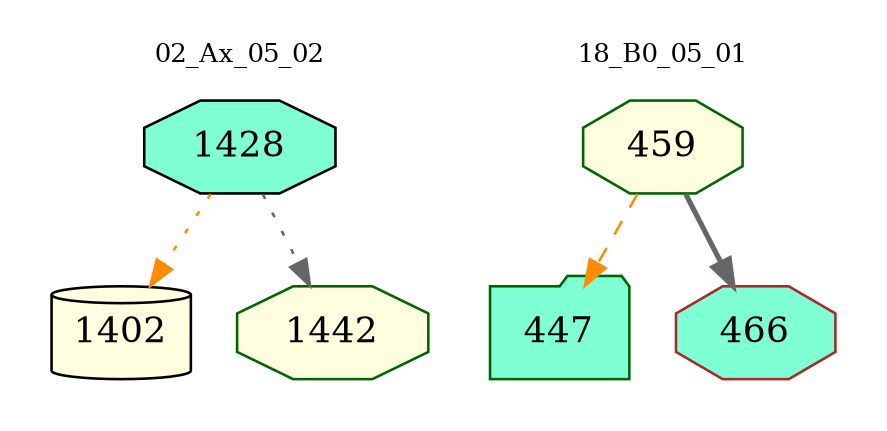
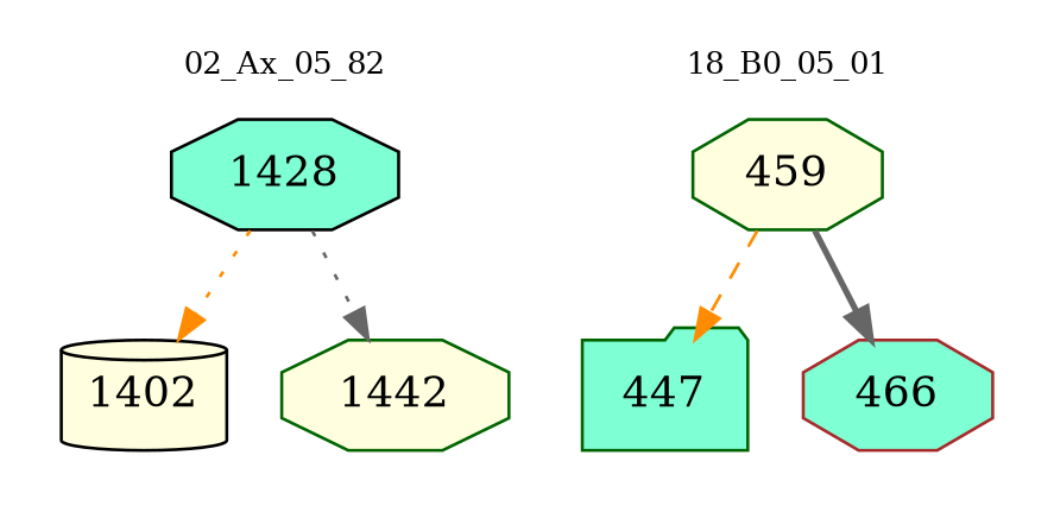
  digraph {
    node [color=darkgreen fillcolor=aquamarine shape=octagon style=filled]
    edge [color=darkorange style=dotted]
    n1 [color=black label=1428]
    n2 [color=black fillcolor=lightyellow label=1402 shape=cylinder]
    n3 [fillcolor=lightyellow label=1442]
    n4 [fillcolor=lightyellow label=459]
    n5 [label=447 shape=folder]
    n6 [color=brown label=466]
    subgraph cluster_1 {
      color=white
      fontsize=10
-     label="02_Ax_05_02"
+     label="02_Ax_05_82"
      n1
      n2
      n3
    }
    subgraph cluster_2 {
      color=white
      fontsize=10
      label="18_B0_05_01"
      n4
      n5
      n6
    }
    n1 -> n2
    n1 -> n3 [color=gray40]
    n4 -> n5 [style=dashed]
    n4 -> n6 [color=gray40 style=bold]
  }
